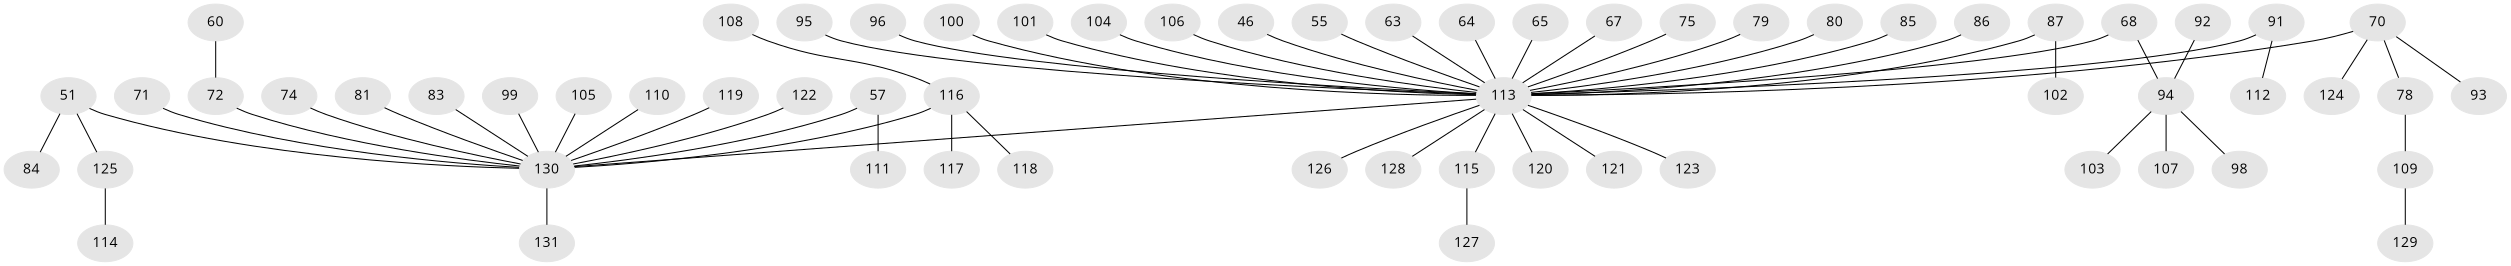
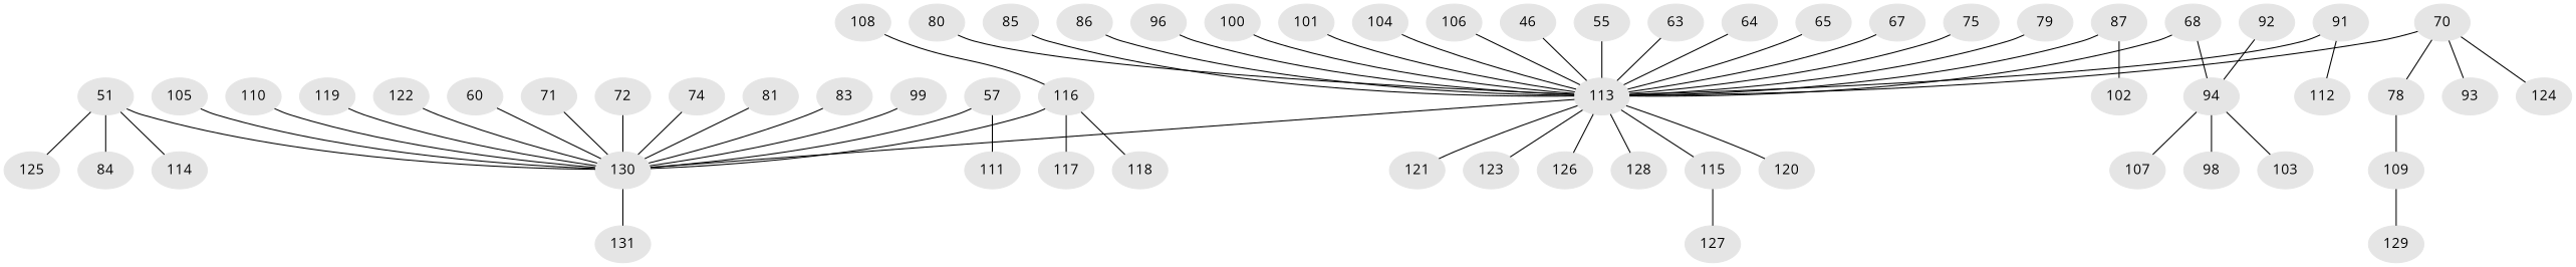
  graph {
    fontname="Open Sans"
    node [color=gray90 fontname="Open Sans" style=filled]
    edge [fontname="Open Sans"]
    113 [super="+19+82+29+23+90+38+69+97+43+31+41+61"]
    130 [super="+34+52+47+16+36+37+50"]
    115
    120
    121
    123
    126
    128
    46
    51 [super="+40"]
    84
    114
    125
    131
    57 [super="+54"]
    111
    n17 [label=55]
    60
    63
    64
    65
    94 [super="+73"]
    98
    103
    107
    n26 [label=68]
    67
    70
    78
    93
    124
    109
    71
    72
    74
    75
    129
    79
    80
    81
    83
    85
    86
    87
    102
    91 [super="+26+49+76"]
    112
    92
-   95
    96
    99
    100
    101
    104
    105
    106
    116 [super="+35+88+89"]
    117
    118
    108
    110
    127
    119
    122
    113 -- 130
    113 -- 115
    113 -- 120
    113 -- 121
    113 -- 123
    113 -- 126
    113 -- 128
    130 -- 131
    115 -- 127
    46 -- 113
    51 -- 130
    51 -- 84
-   125 -- 114
+   51 -- 114
    51 -- 125
    57 -- 130
    57 -- 111
    n17 -- 113
-   60 -- 72
+   60 -- 130
    63 -- 113
    64 -- 113
    65 -- 113
    94 -- 98
    94 -- 103
    94 -- 107
    n26 -- 113
    n26 -- 94
    67 -- 113
    70 -- 113
    70 -- 78
    70 -- 93
    70 -- 124
    78 -- 109
    109 -- 129
    71 -- 130
    72 -- 130
    74 -- 130
    75 -- 113
    79 -- 113
    80 -- 113
    81 -- 130
    83 -- 130
    85 -- 113
    86 -- 113
    87 -- 113
    87 -- 102
    91 -- 113
    91 -- 112
    92 -- 94
-   95 -- 113
    96 -- 113
    99 -- 130
    100 -- 113
    101 -- 113
    104 -- 113
    105 -- 130
    106 -- 113
    116 -- 130
    116 -- 117
    116 -- 118
    108 -- 116
    110 -- 130
    119 -- 130
    122 -- 130
  }
